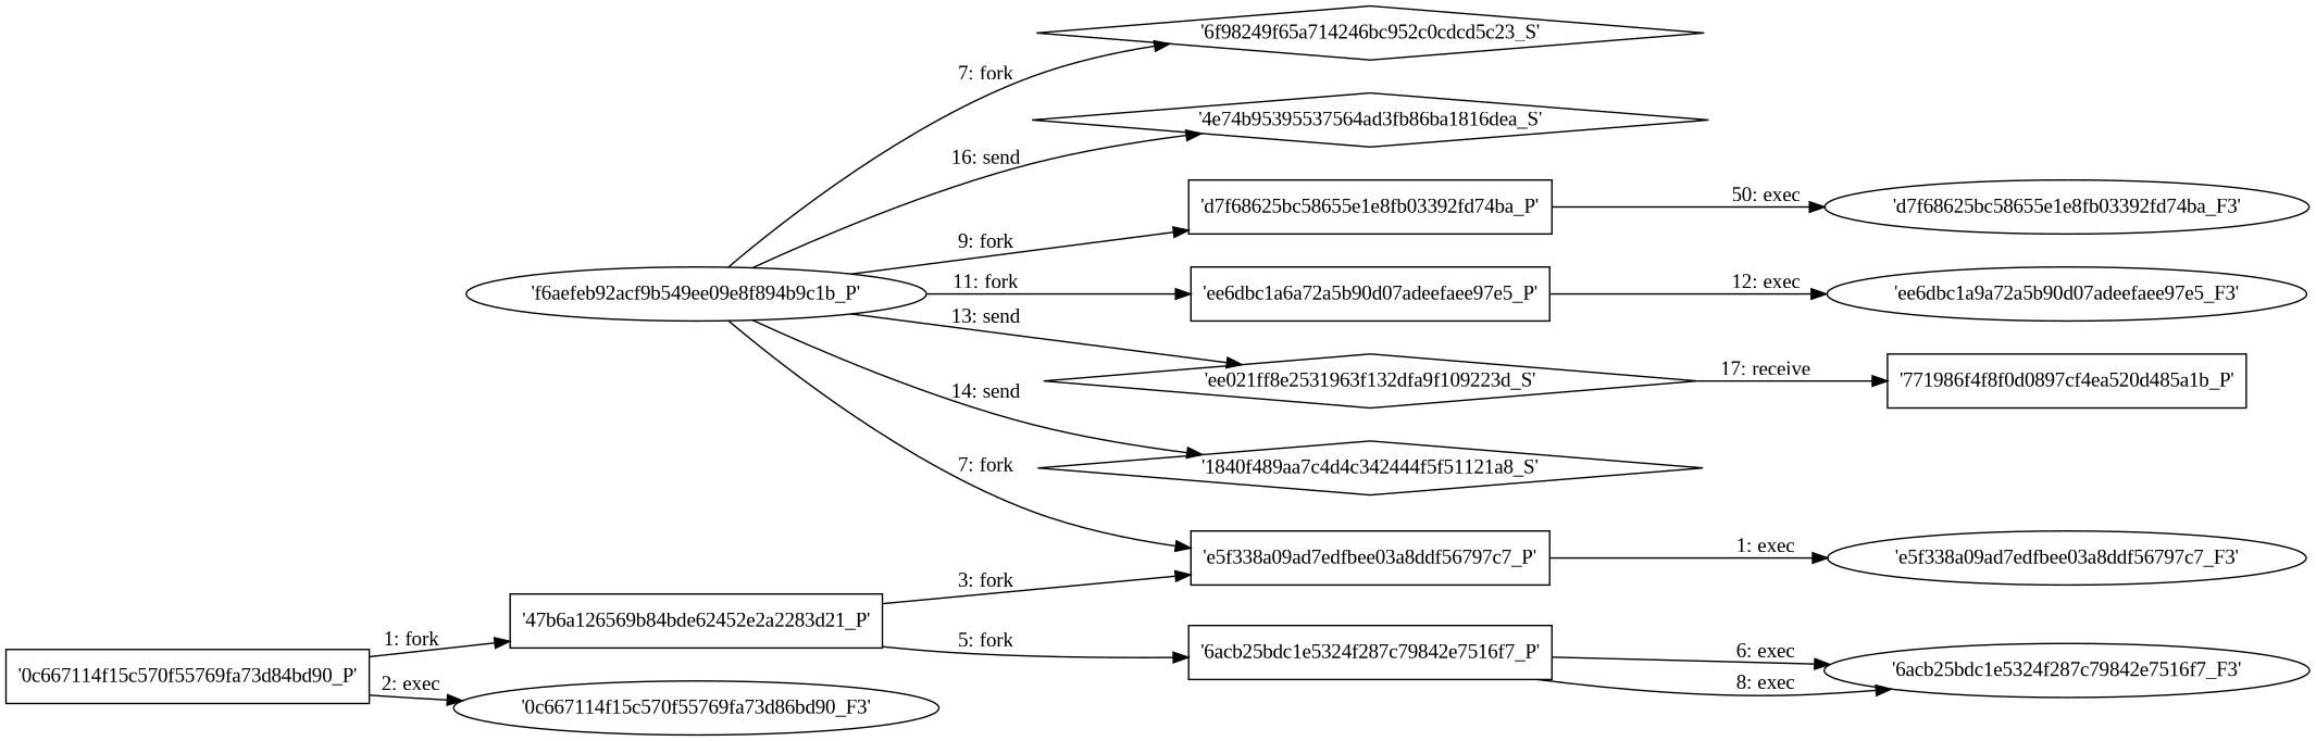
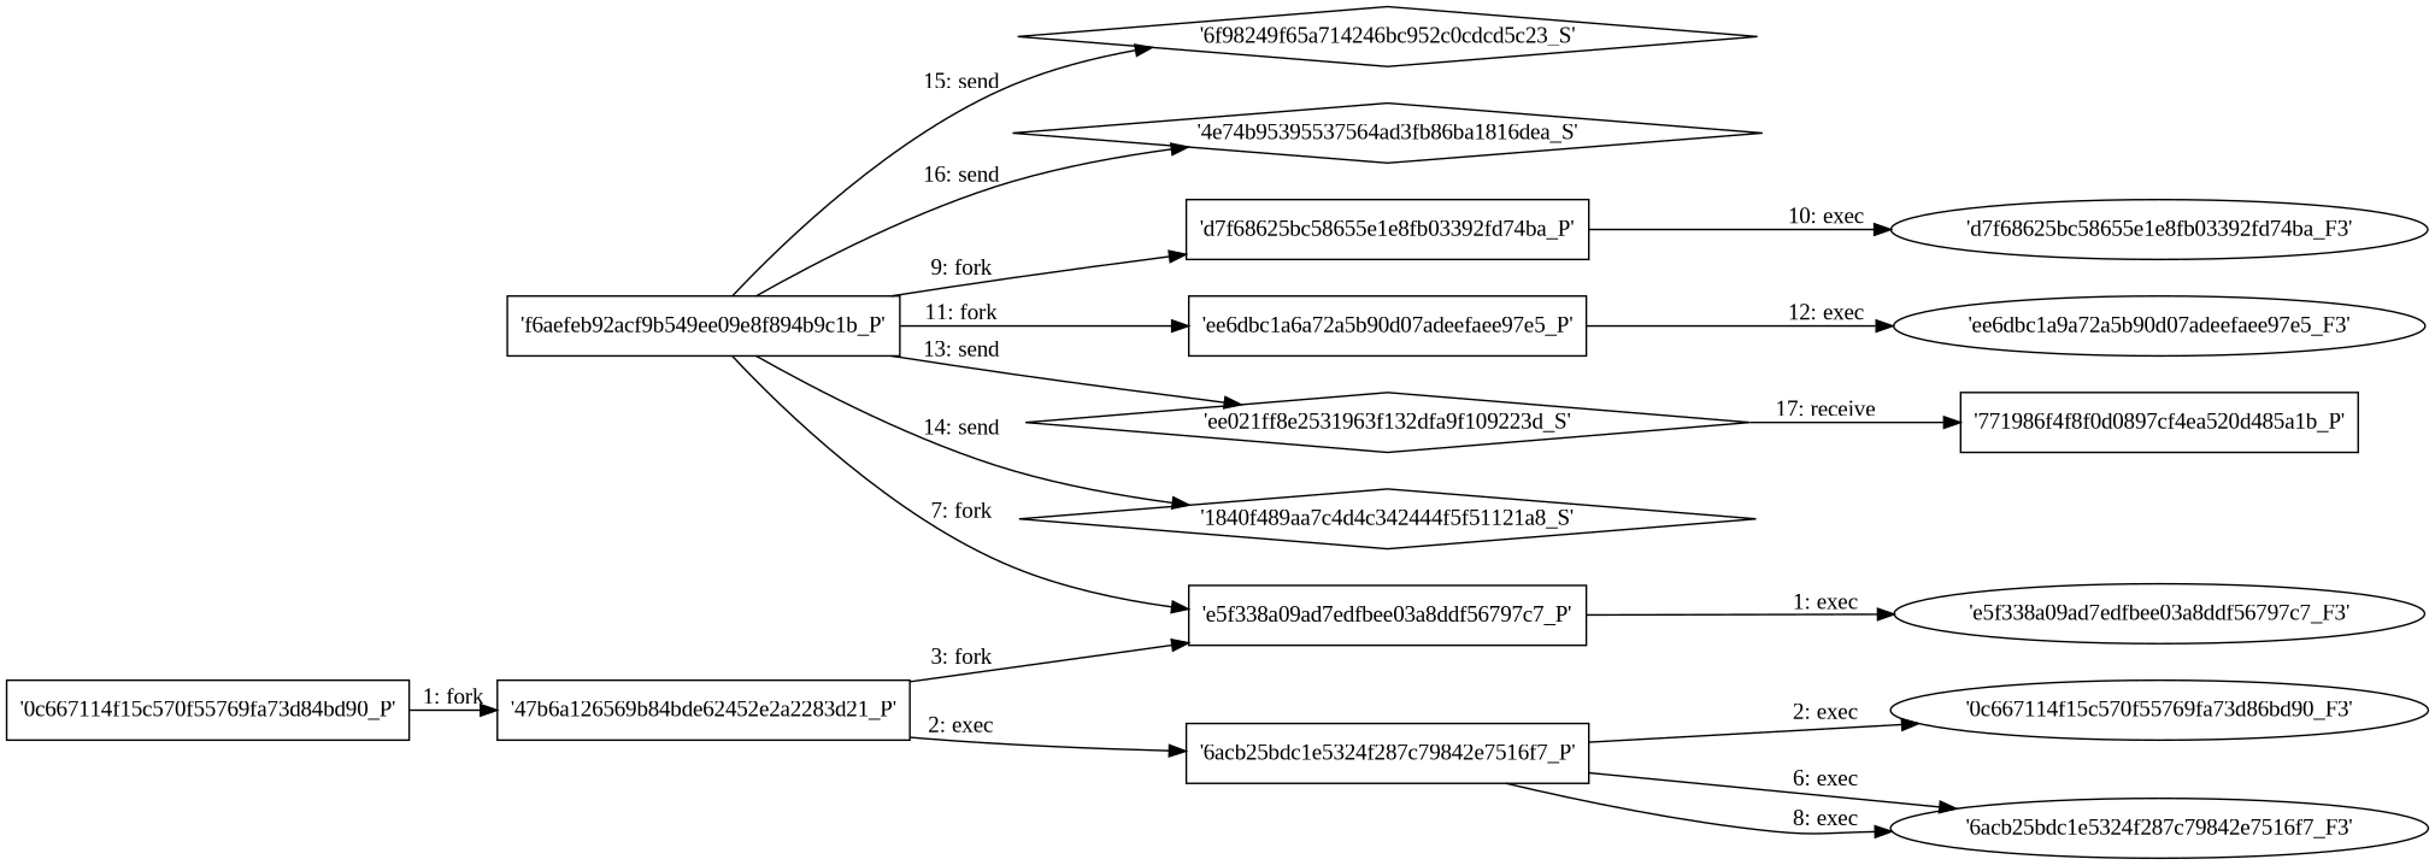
  digraph {
    engine=neato
    fixedsize=false
    fontname="Liberation Serif"
    fontsize=10
    nodesep=0.3
    rankdir=LR
    ranksep=0
    splines=true
    node [fontname="Liberation Serif" node_type=Process shape=box]
    edge [fontname="Liberation Serif"]
    "'47b6a126569b84bde62452e2a2283d21_P'"
    "'e5f338a09ad7edfbee03a8ddf56797c7_P'"
    "'6acb25bdc1e5324f287c79842e7516f7_P'"
    "'0c667114f15c570f55769fa73d84bd90_P'"
    n5 [label="'0c667114f15c570f55769fa73d86bd90_F3'" node_type=File shape=ellipse]
    "'e5f338a09ad7edfbee03a8ddf56797c7_F3'" [node_type=File shape=ellipse]
    "'6acb25bdc1e5324f287c79842e7516f7_F3'" [node_type=File shape=ellipse]
-   "'f6aefeb92acf9b549ee09e8f894b9c1b_P'" [shape=ellipse]
+   "'f6aefeb92acf9b549ee09e8f894b9c1b_P'"
    "'d7f68625bc58655e1e8fb03392fd74ba_P'"
    n10 [label="'ee6dbc1a6a72a5b90d07adeefaee97e5_P'"]
    "'ee021ff8e2531963f132dfa9f109223d_S'" [node_type=Socket shape=diamond]
    "'1840f489aa7c4d4c342444f5f51121a8_S'" [node_type=Socket shape=diamond]
    "'6f98249f65a714246bc952c0cdcd5c23_S'" [node_type=Socket shape=diamond]
    "'4e74b95395537564ad3fb86ba1816dea_S'" [node_type=Socket shape=diamond]
    "'d7f68625bc58655e1e8fb03392fd74ba_F3'" [node_type=File shape=ellipse]
    "'ee6dbc1a9a72a5b90d07adeefaee97e5_F3'" [node_type=File shape=ellipse]
    "'771986f4f8f0d0897cf4ea520d485a1b_P'"
    "'47b6a126569b84bde62452e2a2283d21_P'" -> "'e5f338a09ad7edfbee03a8ddf56797c7_P'" [label="3: fork"]
-   "'47b6a126569b84bde62452e2a2283d21_P'" -> "'6acb25bdc1e5324f287c79842e7516f7_P'" [label="5: fork"]
+   "'47b6a126569b84bde62452e2a2283d21_P'" -> "'6acb25bdc1e5324f287c79842e7516f7_P'" [label="2: exec"]
    "'e5f338a09ad7edfbee03a8ddf56797c7_P'" -> "'e5f338a09ad7edfbee03a8ddf56797c7_F3'" [label="1: exec"]
    "'6acb25bdc1e5324f287c79842e7516f7_P'" -> "'6acb25bdc1e5324f287c79842e7516f7_F3'" [label="6: exec"]
    "'6acb25bdc1e5324f287c79842e7516f7_P'" -> "'6acb25bdc1e5324f287c79842e7516f7_F3'" [label="8: exec"]
    "'0c667114f15c570f55769fa73d84bd90_P'" -> "'47b6a126569b84bde62452e2a2283d21_P'" [label="1: fork"]
-   "'0c667114f15c570f55769fa73d84bd90_P'" -> n5 [label="2: exec"]
+   "'6acb25bdc1e5324f287c79842e7516f7_P'" -> n5 [label="2: exec"]
    "'f6aefeb92acf9b549ee09e8f894b9c1b_P'" -> "'e5f338a09ad7edfbee03a8ddf56797c7_P'" [label="7: fork"]
    "'f6aefeb92acf9b549ee09e8f894b9c1b_P'" -> "'d7f68625bc58655e1e8fb03392fd74ba_P'" [label="9: fork"]
    "'f6aefeb92acf9b549ee09e8f894b9c1b_P'" -> n10 [label="11: fork"]
    "'f6aefeb92acf9b549ee09e8f894b9c1b_P'" -> "'ee021ff8e2531963f132dfa9f109223d_S'" [label="13: send"]
    "'f6aefeb92acf9b549ee09e8f894b9c1b_P'" -> "'1840f489aa7c4d4c342444f5f51121a8_S'" [label="14: send"]
-   "'f6aefeb92acf9b549ee09e8f894b9c1b_P'" -> "'6f98249f65a714246bc952c0cdcd5c23_S'" [label="7: fork"]
+   "'f6aefeb92acf9b549ee09e8f894b9c1b_P'" -> "'6f98249f65a714246bc952c0cdcd5c23_S'" [label="15: send"]
    "'f6aefeb92acf9b549ee09e8f894b9c1b_P'" -> "'4e74b95395537564ad3fb86ba1816dea_S'" [label="16: send"]
-   "'d7f68625bc58655e1e8fb03392fd74ba_P'" -> "'d7f68625bc58655e1e8fb03392fd74ba_F3'" [label="50: exec"]
+   "'d7f68625bc58655e1e8fb03392fd74ba_P'" -> "'d7f68625bc58655e1e8fb03392fd74ba_F3'" [label="10: exec"]
    n10 -> "'ee6dbc1a9a72a5b90d07adeefaee97e5_F3'" [label="12: exec"]
    "'ee021ff8e2531963f132dfa9f109223d_S'" -> "'771986f4f8f0d0897cf4ea520d485a1b_P'" [label="17: receive"]
  }
